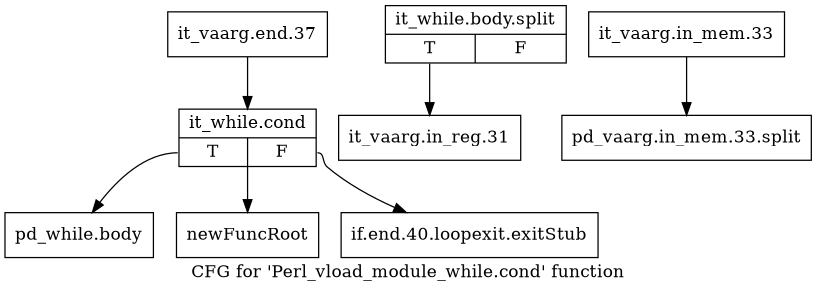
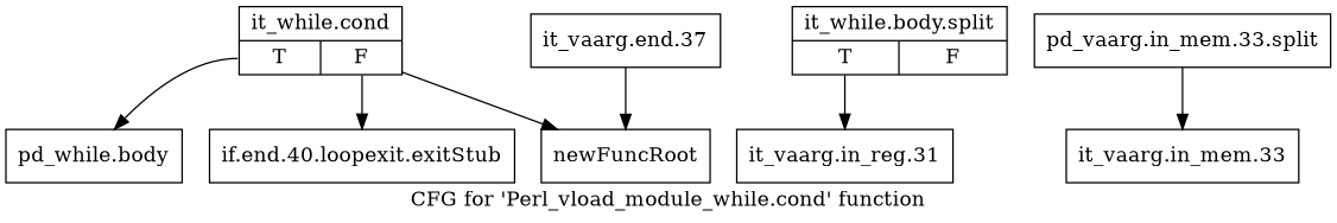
  digraph {
    label="CFG for 'Perl_vload_module_while.cond' function"
    node [shape=record]
    n1 [label="{newFuncRoot}"]
    n2 [label="{it_while.cond|{<s0>T|<s1>F}}"]
    n3 [label="{if.end.40.loopexit.exitStub}"]
    n4 [label="{pd_while.body}"]
    n5 [label="{it_while.body.split|{<s0>T|<s1>F}}"]
    n6 [label="{it_vaarg.in_reg.31}"]
    n7 [label="{it_vaarg.in_mem.33}"]
    n8 [label="{pd_vaarg.in_mem.33.split}"]
    n9 [label="{it_vaarg.end.37}"]
    n2 -> n1
    n2 -> n3 [tailport=s1]
    n2 -> n4 [tailport=s0]
    n5 -> n6 [tailport=s0]
-   n7 -> n8
-   n9 -> n2
+   n8 -> n7
+   n9 -> n1
  }
